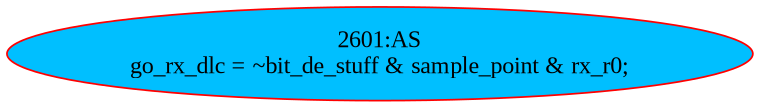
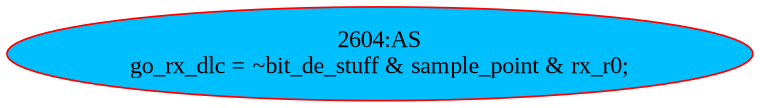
  strict digraph {
    fontname="Liberation Serif"
-   n1 [ast="<pyverilog.vparser.ast.Assign object at 0x7f44f6b75cd0>" def_var="['go_rx_dlc']" fillcolor=deepskyblue label="2601:AS\ngo_rx_dlc = ~bit_de_stuff & sample_point & rx_r0;" statements="[]" style=filled typ=Assign use_var="['bit_de_stuff', 'sample_point', 'rx_r0']" color=red fontname="Liberation Serif"]
+   n1 [ast="<pyverilog.vparser.ast.Assign object at 0x7f44f6b75cd0>" def_var="['go_rx_dlc']" fillcolor=deepskyblue label="2604:AS\ngo_rx_dlc = ~bit_de_stuff & sample_point & rx_r0;" statements="[]" style=filled typ=Assign use_var="['bit_de_stuff', 'sample_point', 'rx_r0']" color=red fontname="Liberation Serif"]
  }
